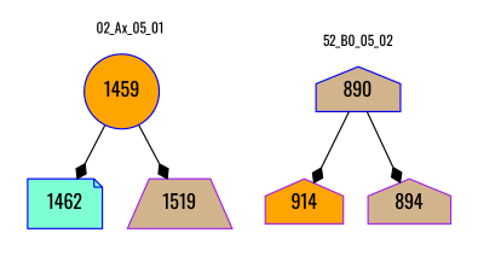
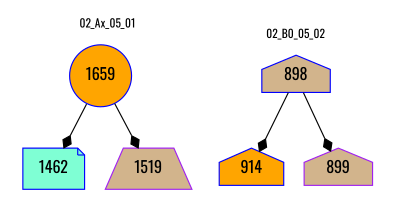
  digraph {
    fontname=Oswald
    node [color=blue fillcolor=tan fontname=Oswald shape=house style=filled]
    edge [arrowhead=diamond color=black fontname=Oswald]
-   n1 [fillcolor=orange label=1459 shape=circle]
+   n1 [fillcolor=orange label=1659 shape=circle]
    n2 [fillcolor=aquamarine label=1462 shape=note]
    n3 [color=purple label=1519 shape=trapezium]
-   n4 [label=890]
-   n5 [color=purple fillcolor=orange label=914]
-   n6 [color=purple label=894]
+   n4 [label=898]
+   n5 [fillcolor=orange label=914]
+   n6 [color=purple label=899]
    subgraph cluster_1 {
      color=white
      fontsize=10
      label="02_Ax_05_01"
      n1
      n2
      n3
    }
    subgraph cluster_2 {
      color=white
      fontsize=10
-     label="52_B0_05_02"
+     label="02_B0_05_02"
      n4
      n5
      n6
    }
    n1 -> n2
    n1 -> n3
    n4 -> n5
    n4 -> n6
  }
